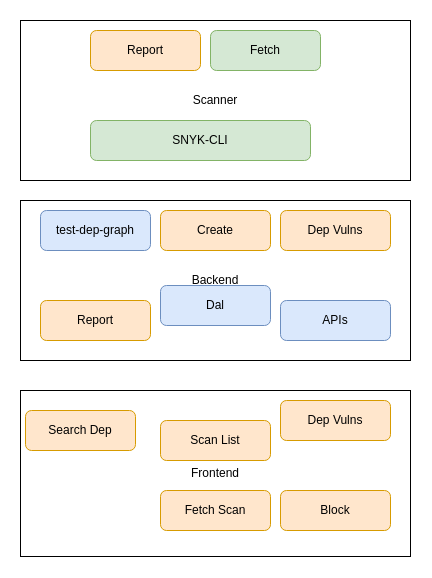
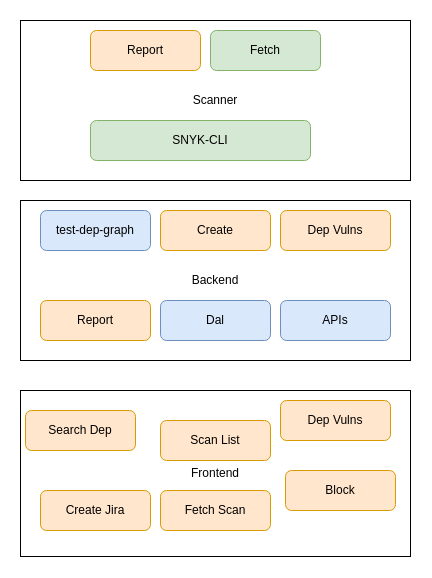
  <mxCell id="0" />
  <mxCell id="1" parent="0" />
  <mxCell id="2" value="Scanner" style="rounded=0;whiteSpace=wrap;html=1;" vertex="1" parent="1"><mxGeometry x="20" y="20" width="390" height="160" as="geometry" /></mxCell>
  <mxCell id="3" value="Report" style="rounded=1;whiteSpace=wrap;html=1;fillColor=#ffe6cc;strokeColor=#d79b00;" vertex="1" parent="1"><mxGeometry x="90" y="30" width="110" height="40" as="geometry" /></mxCell>
  <mxCell id="4" value="SNYK-CLI" style="rounded=1;whiteSpace=wrap;html=1;fillColor=#d5e8d4;strokeColor=#82b366;" vertex="1" parent="1"><mxGeometry x="90" y="120" width="220" height="40" as="geometry" /></mxCell>
  <mxCell id="5" value="Backend" style="rounded=0;whiteSpace=wrap;html=1;" vertex="1" parent="1"><mxGeometry x="20" y="200" width="390" height="160" as="geometry" /></mxCell>
  <mxCell id="6" value="Fetch" style="rounded=1;whiteSpace=wrap;html=1;fillColor=#d5e8d4;strokeColor=#82b366;" vertex="1" parent="1"><mxGeometry x="210" y="30" width="110" height="40" as="geometry" /></mxCell>
  <mxCell id="7" value="test-dep-graph" style="rounded=1;whiteSpace=wrap;html=1;fillColor=#dae8fc;strokeColor=#6c8ebf;" vertex="1" parent="1"><mxGeometry x="40" y="210" width="110" height="40" as="geometry" /></mxCell>
  <mxCell id="8" value="Create" style="rounded=1;whiteSpace=wrap;html=1;fillColor=#ffe6cc;strokeColor=#d79b00;" vertex="1" parent="1"><mxGeometry x="160" y="210" width="110" height="40" as="geometry" /></mxCell>
  <mxCell id="9" value="Report" style="rounded=1;whiteSpace=wrap;html=1;fillColor=#ffe6cc;strokeColor=#d79b00;" vertex="1" parent="1"><mxGeometry x="40" y="300" width="110" height="40" as="geometry" /></mxCell>
  <mxCell id="10" value="Frontend" style="rounded=0;whiteSpace=wrap;html=1;" vertex="1" parent="1"><mxGeometry x="20" y="390" width="390" height="166" as="geometry" /></mxCell>
  <mxCell id="11" value="Search Dep" style="rounded=1;whiteSpace=wrap;html=1;fillColor=#ffe6cc;strokeColor=#d79b00;" vertex="1" parent="1"><mxGeometry x="25" y="410" width="110" height="40" as="geometry" /></mxCell>
  <mxCell id="12" value="Scan List" style="rounded=1;whiteSpace=wrap;html=1;fillColor=#ffe6cc;strokeColor=#d79b00;" vertex="1" parent="1"><mxGeometry x="160" y="420" width="110" height="40" as="geometry" /></mxCell>
+ <mxCell id="13" value="Create Jira" style="rounded=1;whiteSpace=wrap;html=1;fillColor=#ffe6cc;strokeColor=#d79b00;" vertex="1" parent="1"><mxGeometry x="40" y="490" width="110" height="40" as="geometry" /></mxCell>
  <mxCell id="14" value="Fetch Scan" style="rounded=1;whiteSpace=wrap;html=1;fillColor=#ffe6cc;strokeColor=#d79b00;" vertex="1" parent="1"><mxGeometry x="160" y="490" width="110" height="40" as="geometry" /></mxCell>
  <mxCell id="15" value="Dep Vulns" style="rounded=1;whiteSpace=wrap;html=1;fillColor=#ffe6cc;strokeColor=#d79b00;" vertex="1" parent="1"><mxGeometry x="280" y="400" width="110" height="40" as="geometry" /></mxCell>
- <mxCell id="16" value="Block" style="rounded=1;whiteSpace=wrap;html=1;fillColor=#ffe6cc;strokeColor=#d79b00;" vertex="1" parent="1"><mxGeometry x="280" y="490" width="110" height="40" as="geometry" /></mxCell>
+ <mxCell id="16" value="Block" style="rounded=1;whiteSpace=wrap;html=1;fillColor=#ffe6cc;strokeColor=#d79b00;" vertex="1" parent="1"><mxGeometry x="285" y="470" width="110" height="40" as="geometry" /></mxCell>
  <mxCell id="17" value="Dep Vulns" style="rounded=1;whiteSpace=wrap;html=1;fillColor=#ffe6cc;strokeColor=#d79b00;" vertex="1" parent="1"><mxGeometry x="280" y="210" width="110" height="40" as="geometry" /></mxCell>
- <mxCell id="18" value="Dal" style="rounded=1;whiteSpace=wrap;html=1;fillColor=#dae8fc;strokeColor=#6c8ebf;" vertex="1" parent="1"><mxGeometry x="160" y="285" width="110" height="40" as="geometry" /></mxCell>
+ <mxCell id="18" value="Dal" style="rounded=1;whiteSpace=wrap;html=1;fillColor=#dae8fc;strokeColor=#6c8ebf;" vertex="1" parent="1"><mxGeometry x="160" y="300" width="110" height="40" as="geometry" /></mxCell>
  <mxCell id="19" value="APIs" style="rounded=1;whiteSpace=wrap;html=1;fillColor=#dae8fc;strokeColor=#6c8ebf;" vertex="1" parent="1"><mxGeometry x="280" y="300" width="110" height="40" as="geometry" /></mxCell>
